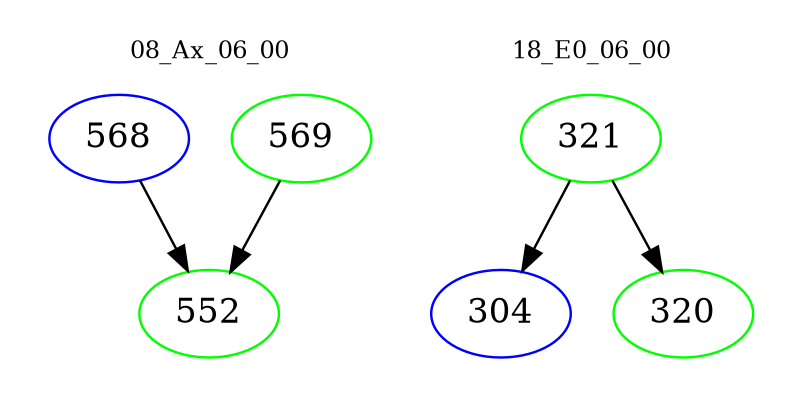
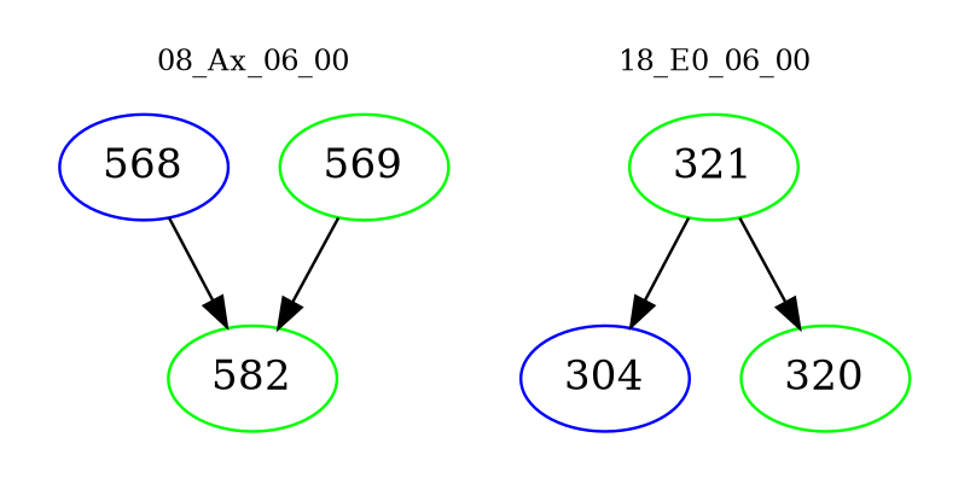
  digraph {
    node [color=green]
    edge [color=black]
    n1 [label=569]
    n2 [color=blue label=568]
-   n3 [label=552]
+   n3 [label=582]
    n4 [label=321]
    n5 [color=blue label=304]
    n6 [label=320]
    subgraph cluster_1 {
      color=white
      fontsize=10
      label="08_Ax_06_00"
      n1
      n2
      n3
    }
    subgraph cluster_2 {
      color=white
      fontsize=10
      label="18_E0_06_00"
      n4
      n5
      n6
    }
    n1 -> n3
    n2 -> n3
    n4 -> n5
    n4 -> n6
  }
